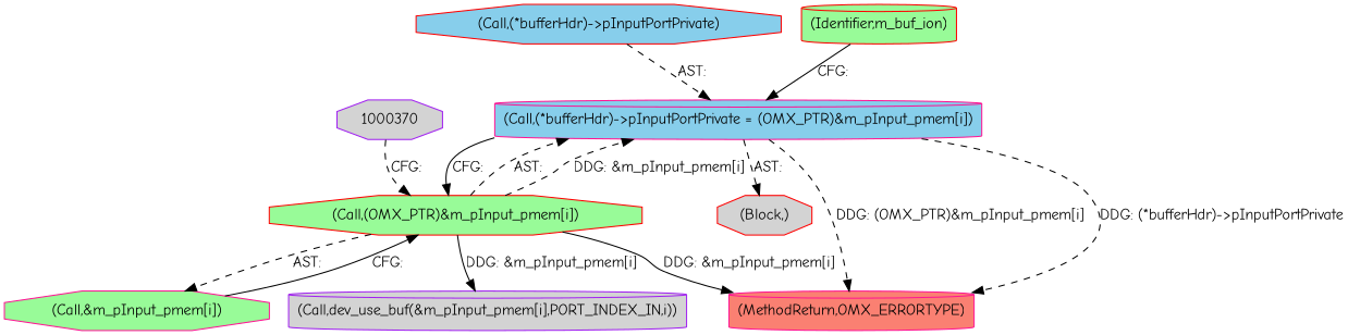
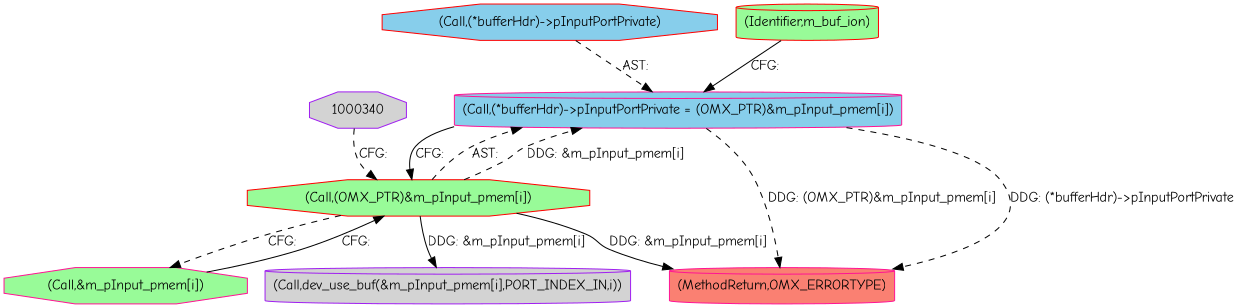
  digraph {
    fontname="Comic Neue"
    node [color=red fillcolor=palegreen fontname="Comic Neue" shape=octagon style=filled]
    edge [fontname="Comic Neue" style=dashed]
    n1 [color=deeppink fillcolor=skyblue label="(Call,(*bufferHdr)->pInputPortPrivate = (OMX_PTR)&m_pInput_pmem[i])" shape=cylinder]
    n2 [label="(Call,(OMX_PTR)&m_pInput_pmem[i])"]
-   n3 [fillcolor=lightgrey label="(Block,)"]
    n4 [color=deeppink fillcolor=salmon label="(MethodReturn,OMX_ERRORTYPE)" shape=cylinder]
    n5 [color=deeppink label="(Call,&m_pInput_pmem[i])"]
    n6 [color=purple fillcolor=lightgrey label="(Call,dev_use_buf(&m_pInput_pmem[i],PORT_INDEX_IN,i))" shape=cylinder]
    n7 [fillcolor=skyblue label="(Call,(*bufferHdr)->pInputPortPrivate)"]
    n8 [label="(Identifier,m_buf_ion)" shape=cylinder]
-   1000340 [color=purple fillcolor=lightgrey label=1000370]
+   1000340 [color=purple fillcolor=lightgrey]
    n1 -> n2 [label="CFG: " style=solid]
-   n1 -> n3 [label="AST: "]
    n1 -> n4 [label="DDG: (OMX_PTR)&m_pInput_pmem[i]"]
    n1 -> n4 [label="DDG: (*bufferHdr)->pInputPortPrivate"]
    n2 -> n1 [label="AST: "]
    n2 -> n1 [label="DDG: &m_pInput_pmem[i]"]
    n2 -> n4 [label="DDG: &m_pInput_pmem[i]" style=solid]
-   n2 -> n5 [label="AST: "]
+   n2 -> n5 [label="CFG: "]
    n2 -> n6 [label="DDG: &m_pInput_pmem[i]" style=solid]
    n5 -> n2 [label="CFG: " style=solid]
    n7 -> n1 [label="AST: "]
    n8 -> n1 [label="CFG: " style=solid]
    1000340 -> n2 [label="CFG: "]
  }
